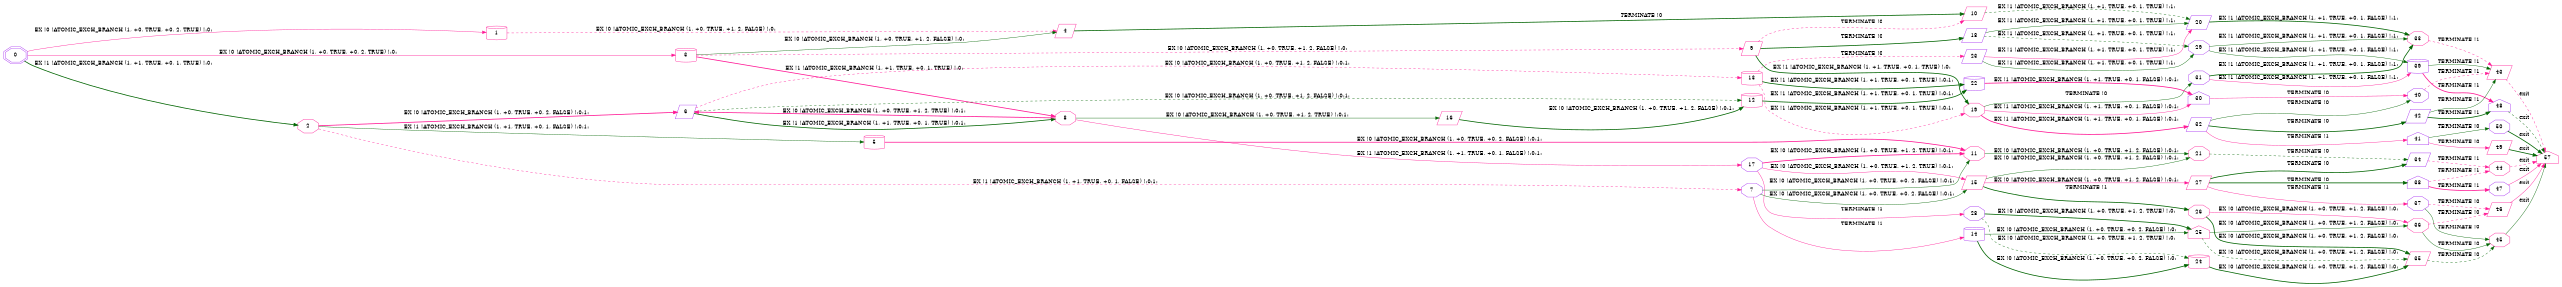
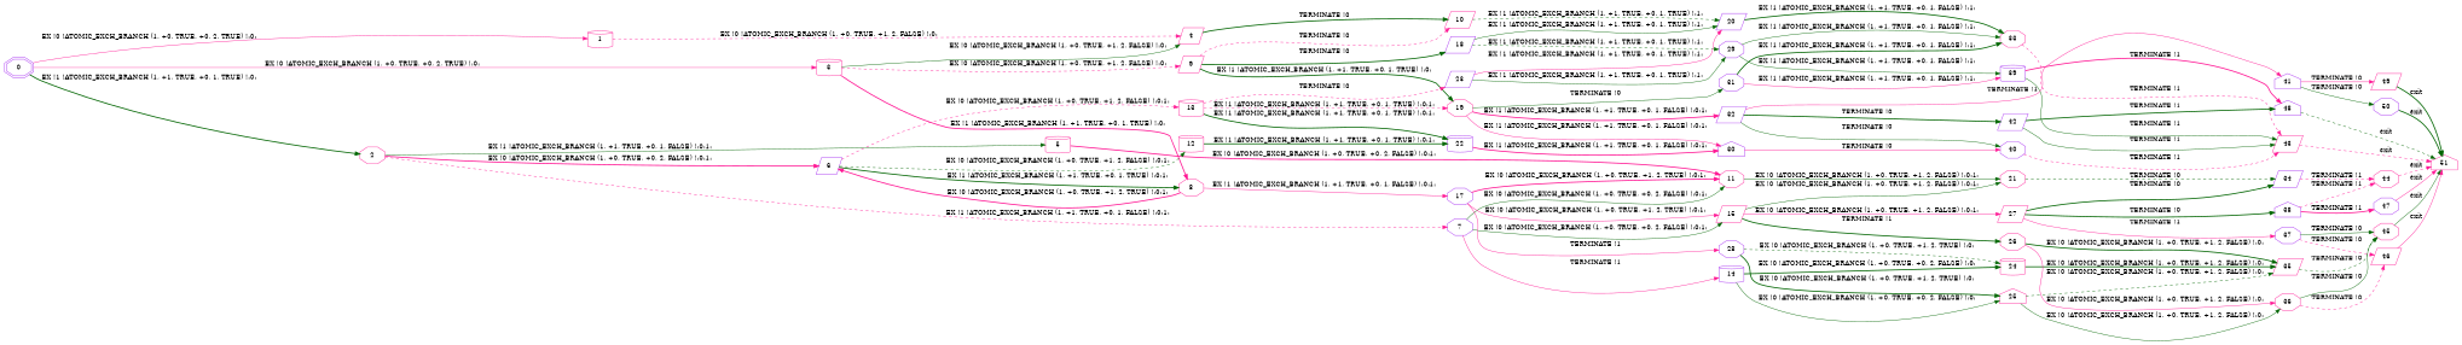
  digraph {
    rankdir=LR
    node [color=deeppink shape=octagon]
    edge [color=darkgreen style=solid]
    0 [color=purple peripheries=2]
    1 [shape=cylinder]
    2
    3 [shape=cylinder]
    4 [shape=parallelogram]
    5 [shape=cylinder]
    6 [color=purple shape=parallelogram]
    7 [color=purple]
    8
    9 [shape=parallelogram]
    10 [shape=parallelogram]
    11
    12 [shape=cylinder]
    13 [shape=cylinder]
    14 [color=purple shape=cylinder]
    15 [shape=parallelogram]
-   16 [shape=parallelogram]
    17 [color=purple]
    18 [color=purple shape=parallelogram]
    19
    20 [color=purple shape=parallelogram]
    21
    22 [color=purple shape=cylinder]
    23 [color=purple shape=parallelogram]
    24 [shape=cylinder]
    25 [shape=house]
    26
    27 [shape=parallelogram]
    28 [color=purple]
    29 [color=purple]
    30 [color=purple shape=house]
    31 [color=purple]
    32 [color=purple shape=parallelogram]
    33
    34 [color=purple shape=parallelogram]
    35 [shape=parallelogram]
    36
    37 [color=purple]
    38 [color=purple shape=house]
    39 [color=purple shape=cylinder]
    40 [color=purple]
    41 [color=purple shape=house]
    42 [color=purple shape=parallelogram]
    43 [shape=parallelogram]
    44
    45
    46 [shape=parallelogram]
    47 [color=purple]
    48 [color=purple shape=house]
    49 [shape=parallelogram]
    50 [color=purple]
-   51 [shape=house label=57]
+   51 [shape=house]
    0 -> 1 [color=deeppink label="EX !0 !ATOMIC_EXCH_BRANCH (1, +0, TRUE, +0, 2, TRUE) !:0:"]
    0 -> 2 [label="EX !1 !ATOMIC_EXCH_BRANCH (1, +1, TRUE, +0, 1, TRUE) !:0:" style=bold]
    0 -> 3 [color=deeppink label="EX !0 !ATOMIC_EXCH_BRANCH (1, +0, TRUE, +0, 2, TRUE) !:0:"]
    1 -> 4 [color=deeppink label="EX !0 !ATOMIC_EXCH_BRANCH (1, +0, TRUE, +1, 2, FALSE) !:0:" style=dashed]
    2 -> 5 [label="EX !1 !ATOMIC_EXCH_BRANCH (1, +1, TRUE, +0, 1, FALSE) !:0:1:"]
    2 -> 6 [color=deeppink label="EX !0 !ATOMIC_EXCH_BRANCH (1, +0, TRUE, +0, 2, FALSE) !:0:1:" style=bold]
    2 -> 7 [color=deeppink label="EX !1 !ATOMIC_EXCH_BRANCH (1, +1, TRUE, +0, 1, FALSE) !:0:1:" style=dashed]
    3 -> 4 [label="EX !0 !ATOMIC_EXCH_BRANCH (1, +0, TRUE, +1, 2, FALSE) !:0:"]
    3 -> 8 [color=deeppink label="EX !1 !ATOMIC_EXCH_BRANCH (1, +1, TRUE, +0, 1, TRUE) !:0:" style=bold]
    3 -> 9 [color=deeppink label="EX !0 !ATOMIC_EXCH_BRANCH (1, +0, TRUE, +1, 2, FALSE) !:0:" style=dashed]
    4 -> 10 [label="TERMINATE !0" style=bold]
    5 -> 11 [color=deeppink label="EX !0 !ATOMIC_EXCH_BRANCH (1, +0, TRUE, +0, 2, FALSE) !:0:1:" style=bold]
    6 -> 8 [label="EX !1 !ATOMIC_EXCH_BRANCH (1, +1, TRUE, +0, 1, TRUE) !:0:1:" style=bold]
    6 -> 12 [label="EX !0 !ATOMIC_EXCH_BRANCH (1, +0, TRUE, +1, 2, FALSE) !:0:1:" style=dashed]
    6 -> 13 [color=deeppink label="EX !0 !ATOMIC_EXCH_BRANCH (1, +0, TRUE, +1, 2, FALSE) !:0:1:" style=dashed]
    7 -> 11 [label="EX !0 !ATOMIC_EXCH_BRANCH (1, +0, TRUE, +0, 2, FALSE) !:0:1:"]
    7 -> 14 [color=deeppink label="TERMINATE !1"]
    7 -> 15 [label="EX !0 !ATOMIC_EXCH_BRANCH (1, +0, TRUE, +0, 2, FALSE) !:0:1:"]
    8 -> 6 [color=deeppink label="EX !0 !ATOMIC_EXCH_BRANCH (1, +0, TRUE, +1, 2, TRUE) !:0:1:" style=bold]
-   8 -> 16 [label="EX !0 !ATOMIC_EXCH_BRANCH (1, +0, TRUE, +1, 2, TRUE) !:0:1:"]
    8 -> 17 [color=deeppink label="EX !1 !ATOMIC_EXCH_BRANCH (1, +1, TRUE, +0, 1, FALSE) !:0:1:"]
    9 -> 10 [color=deeppink label="TERMINATE !0" style=dashed]
    9 -> 18 [label="TERMINATE !0" style=bold]
    9 -> 19 [label="EX !1 !ATOMIC_EXCH_BRANCH (1, +1, TRUE, +0, 1, TRUE) !:0:" style=bold]
    10 -> 20 [label="EX !1 !ATOMIC_EXCH_BRANCH (1, +1, TRUE, +0, 1, TRUE) !:1:" style=dashed]
    11 -> 21 [label="EX !0 !ATOMIC_EXCH_BRANCH (1, +0, TRUE, +1, 2, FALSE) !:0:1:"]
    12 -> 22 [label="EX !1 !ATOMIC_EXCH_BRANCH (1, +1, TRUE, +0, 1, TRUE) !:0:1:" style=bold]
    13 -> 19 [color=deeppink label="EX !1 !ATOMIC_EXCH_BRANCH (1, +1, TRUE, +0, 1, TRUE) !:0:1:" style=dashed]
    13 -> 22 [label="EX !1 !ATOMIC_EXCH_BRANCH (1, +1, TRUE, +0, 1, TRUE) !:0:1:" style=bold]
    13 -> 23 [color=deeppink label="TERMINATE !0" style=dashed]
    14 -> 24 [label="EX !0 !ATOMIC_EXCH_BRANCH (1, +0, TRUE, +0, 2, FALSE) !:0:" style=bold]
    14 -> 25 [label="EX !0 !ATOMIC_EXCH_BRANCH (1, +0, TRUE, +0, 2, FALSE) !:0:"]
    15 -> 21 [label="EX !0 !ATOMIC_EXCH_BRANCH (1, +0, TRUE, +1, 2, FALSE) !:0:1:"]
    15 -> 26 [label="TERMINATE !1" style=bold]
    15 -> 27 [color=deeppink label="EX !0 !ATOMIC_EXCH_BRANCH (1, +0, TRUE, +1, 2, FALSE) !:0:1:"]
-   16 -> 12 [label="EX !0 !ATOMIC_EXCH_BRANCH (1, +0, TRUE, +1, 2, FALSE) !:0:1:" style=bold]
    17 -> 11 [color=deeppink label="EX !0 !ATOMIC_EXCH_BRANCH (1, +0, TRUE, +1, 2, TRUE) !:0:1:" style=bold]
    17 -> 15 [color=deeppink label="EX !0 !ATOMIC_EXCH_BRANCH (1, +0, TRUE, +1, 2, TRUE) !:0:1:"]
    17 -> 28 [color=deeppink label="TERMINATE !1"]
    18 -> 20 [label="EX !1 !ATOMIC_EXCH_BRANCH (1, +1, TRUE, +0, 1, TRUE) !:1:"]
    18 -> 29 [label="EX !1 !ATOMIC_EXCH_BRANCH (1, +1, TRUE, +0, 1, TRUE) !:1:" style=dashed]
    19 -> 30 [color=deeppink label="EX !1 !ATOMIC_EXCH_BRANCH (1, +1, TRUE, +0, 1, FALSE) !:0:1:"]
    19 -> 31 [label="TERMINATE !0"]
    19 -> 32 [color=deeppink label="EX !1 !ATOMIC_EXCH_BRANCH (1, +1, TRUE, +0, 1, FALSE) !:0:1:" style=bold]
    20 -> 33 [label="EX !1 !ATOMIC_EXCH_BRANCH (1, +1, TRUE, +0, 1, FALSE) !:1:" style=bold]
    21 -> 34 [label="TERMINATE !0" style=dashed]
    22 -> 30 [color=deeppink label="EX !1 !ATOMIC_EXCH_BRANCH (1, +1, TRUE, +0, 1, FALSE) !:0:1:" style=bold]
    23 -> 20 [color=deeppink label="EX !1 !ATOMIC_EXCH_BRANCH (1, +1, TRUE, +0, 1, TRUE) !:1:"]
    23 -> 29 [label="EX !1 !ATOMIC_EXCH_BRANCH (1, +1, TRUE, +0, 1, TRUE) !:1:"]
    24 -> 35 [label="EX !0 !ATOMIC_EXCH_BRANCH (1, +0, TRUE, +1, 2, FALSE) !:0:" style=bold]
    25 -> 35 [label="EX !0 !ATOMIC_EXCH_BRANCH (1, +0, TRUE, +1, 2, FALSE) !:0:" style=dashed]
    25 -> 36 [label="EX !0 !ATOMIC_EXCH_BRANCH (1, +0, TRUE, +1, 2, FALSE) !:0:"]
    26 -> 35 [label="EX !0 !ATOMIC_EXCH_BRANCH (1, +0, TRUE, +1, 2, FALSE) !:0:" style=bold]
    26 -> 36 [color=deeppink label="EX !0 !ATOMIC_EXCH_BRANCH (1, +0, TRUE, +1, 2, FALSE) !:0:"]
    27 -> 34 [label="TERMINATE !0" style=bold]
    27 -> 37 [color=deeppink label="TERMINATE !1"]
    27 -> 38 [label="TERMINATE !0" style=bold]
    28 -> 24 [label="EX !0 !ATOMIC_EXCH_BRANCH (1, +0, TRUE, +1, 2, TRUE) !:0:" style=dashed]
    28 -> 25 [label="EX !0 !ATOMIC_EXCH_BRANCH (1, +0, TRUE, +1, 2, TRUE) !:0:" style=bold]
    29 -> 33 [label="EX !1 !ATOMIC_EXCH_BRANCH (1, +1, TRUE, +0, 1, FALSE) !:1:"]
    29 -> 39 [label="EX !1 !ATOMIC_EXCH_BRANCH (1, +1, TRUE, +0, 1, FALSE) !:1:"]
    30 -> 40 [color=deeppink label="TERMINATE !0"]
    31 -> 33 [label="EX !1 !ATOMIC_EXCH_BRANCH (1, +1, TRUE, +0, 1, FALSE) !:1:" style=bold]
    31 -> 39 [color=deeppink label="EX !1 !ATOMIC_EXCH_BRANCH (1, +1, TRUE, +0, 1, FALSE) !:1:"]
    32 -> 40 [label="TERMINATE !0"]
    32 -> 41 [color=deeppink label="TERMINATE !1"]
    32 -> 42 [label="TERMINATE !0" style=bold]
    33 -> 43 [color=deeppink label="TERMINATE !1" style=dashed]
    34 -> 44 [color=deeppink label="TERMINATE !1" style=dashed]
    35 -> 45 [label="TERMINATE !0" style=dashed]
    36 -> 45 [label="TERMINATE !0"]
    36 -> 46 [color=deeppink label="TERMINATE !0" style=dashed]
    37 -> 45 [label="TERMINATE !0"]
    37 -> 46 [color=deeppink label="TERMINATE !0" style=dashed]
    38 -> 44 [color=deeppink label="TERMINATE !1" style=dashed]
    38 -> 47 [color=deeppink label="TERMINATE !1" style=bold]
    39 -> 43 [label="TERMINATE !1"]
    39 -> 48 [color=deeppink label="TERMINATE !1" style=bold]
    40 -> 43 [color=deeppink label="TERMINATE !1" style=dashed]
    41 -> 49 [color=deeppink label="TERMINATE !0"]
    41 -> 50 [label="TERMINATE !0"]
    42 -> 43 [label="TERMINATE !1"]
    42 -> 48 [label="TERMINATE !1" style=bold]
    43 -> 51 [color=deeppink label=exit style=dashed]
    44 -> 51 [color=deeppink label=exit style=dashed]
    45 -> 51 [label=exit]
    46 -> 51 [color=deeppink label=exit]
    47 -> 51 [color=deeppink label=exit]
    48 -> 51 [label=exit style=dashed]
    49 -> 51 [label=exit style=bold]
    50 -> 51 [label=exit style=bold]
  }
